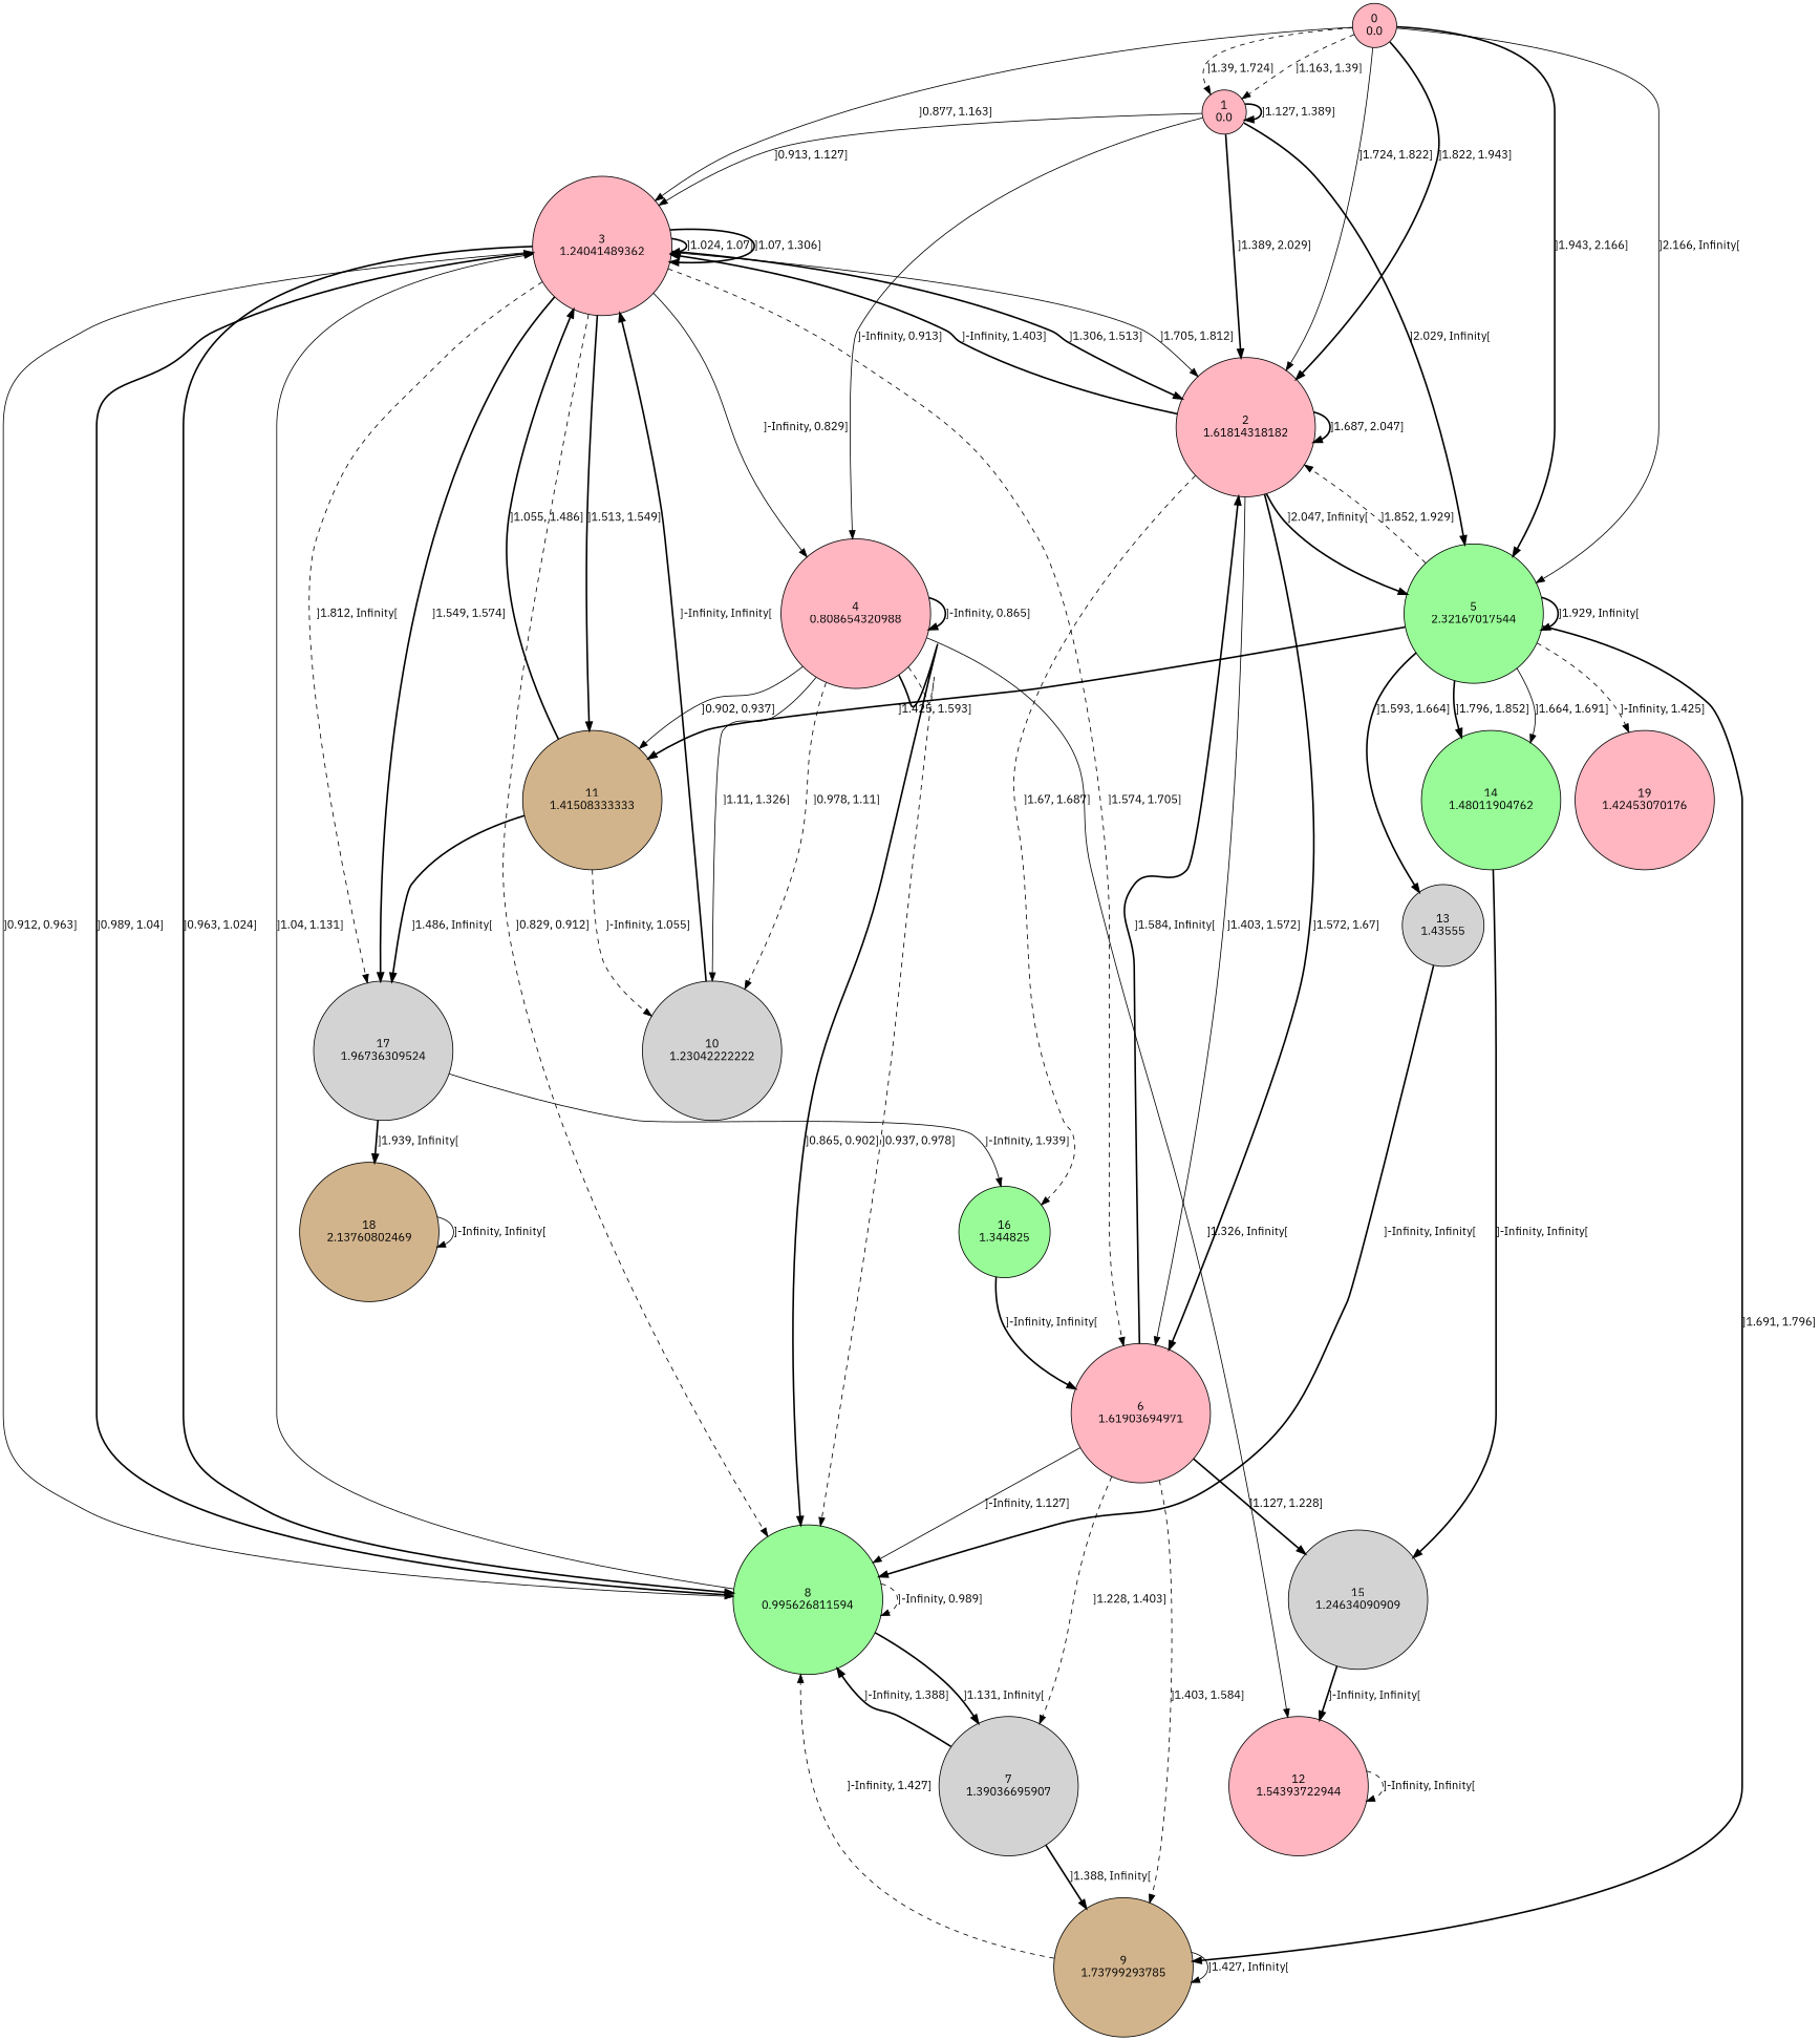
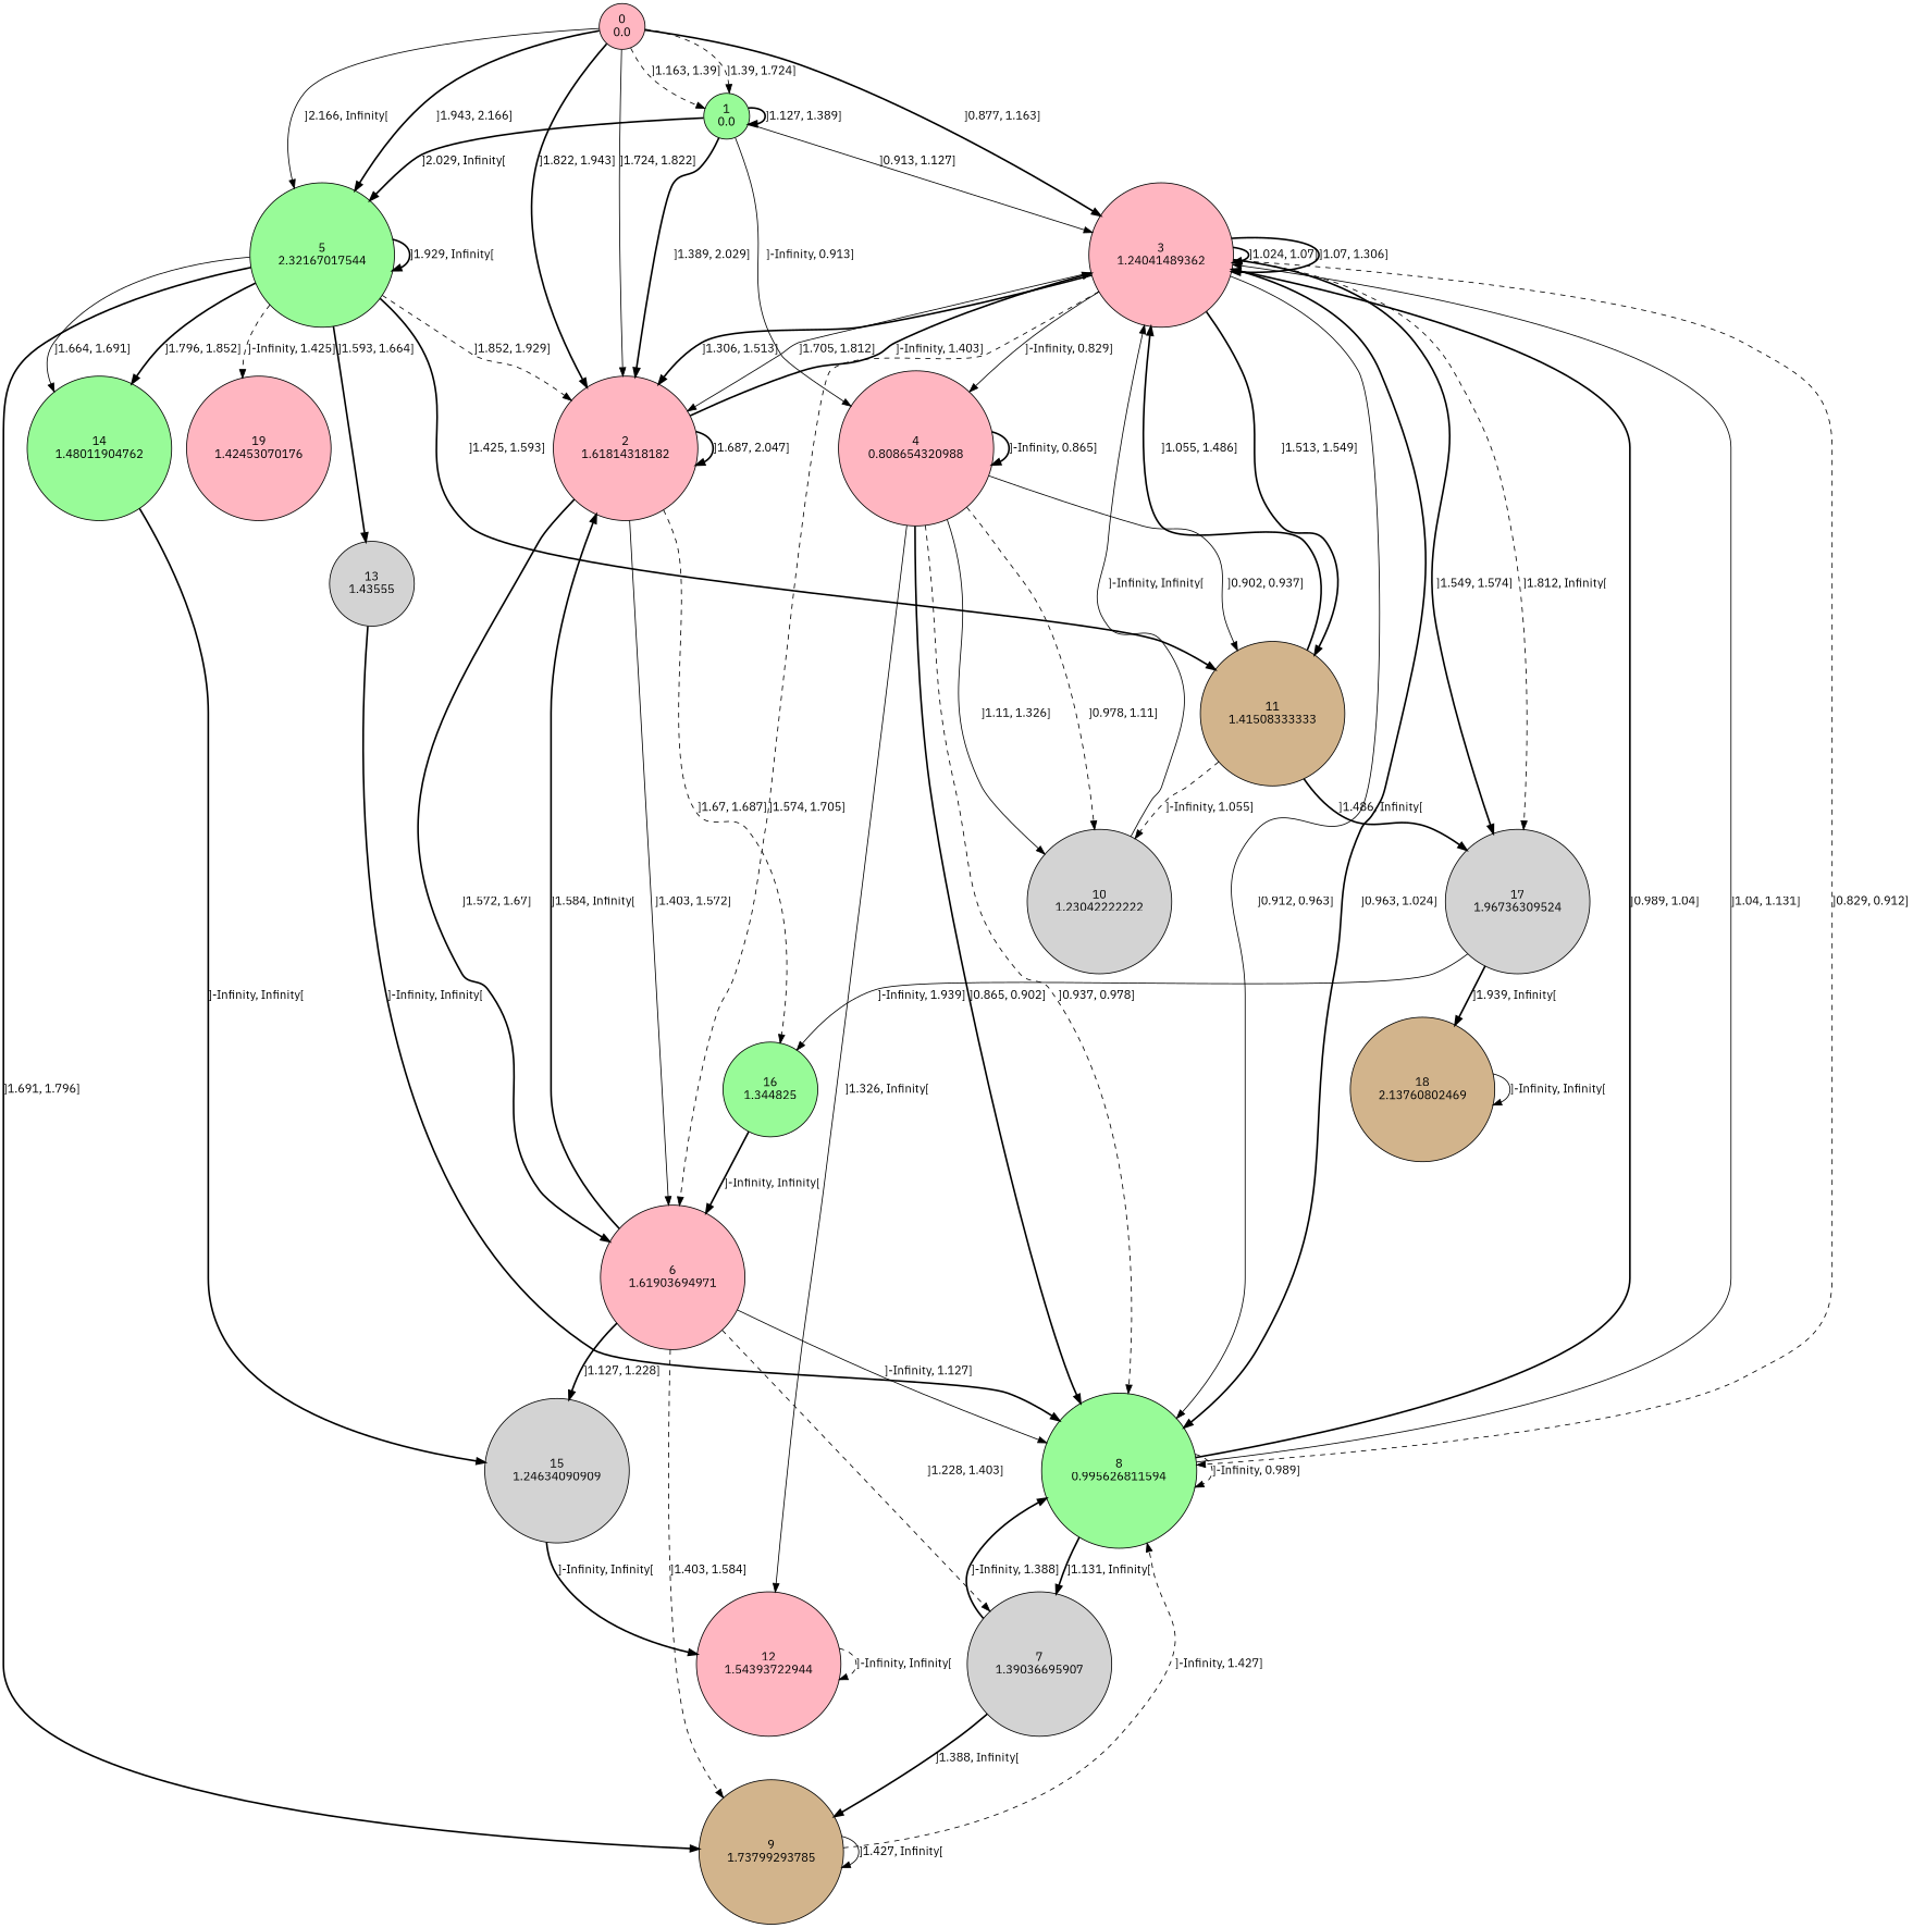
  digraph {
    fontname="IBM Plex Sans"
    node [fillcolor=lightpink fontname="IBM Plex Sans" shape=circle style=filled]
    edge [fontname="IBM Plex Sans" style=bold]
    n1 [label="0\n0.0"]
    n2 [label="3\n1.24041489362"]
-   n3 [label="1\n0.0"]
+   n3 [fillcolor=palegreen label="1\n0.0"]
    n4 [label="2\n1.61814318182"]
    n5 [fillcolor=palegreen label="5\n2.32167017544"]
    n6 [label="4\n0.808654320988"]
    n7 [fillcolor=palegreen label="8\n0.995626811594"]
    n8 [fillcolor=tan label="11\n1.41508333333"]
    n9 [fillcolor=lightgrey label="10\n1.23042222222"]
    n10 [label="12\n1.54393722944"]
    n11 [label="6\n1.61903694971"]
    n12 [fillcolor=lightgrey label="17\n1.96736309524"]
    n13 [fillcolor=palegreen label="16\n1.344825"]
    n14 [label="19\n1.42453070176"]
    n15 [fillcolor=lightgrey label="13\n1.43555"]
    n16 [fillcolor=palegreen label="14\n1.48011904762"]
    n17 [fillcolor=tan label="9\n1.73799293785"]
    n18 [fillcolor=lightgrey label="7\n1.39036695907"]
    n19 [fillcolor=lightgrey label="15\n1.24634090909"]
    n20 [fillcolor=tan label="18\n2.13760802469"]
-   n1 -> n2 [label="]0.877, 1.163]" style=solid]
+   n1 -> n2 [label="]0.877, 1.163]"]
    n1 -> n3 [label="]1.163, 1.39]" style=dashed]
    n1 -> n3 [label="]1.39, 1.724]" style=dashed]
    n1 -> n4 [label="]1.724, 1.822]" style=solid]
    n1 -> n4 [label="]1.822, 1.943]"]
    n1 -> n5 [label="]1.943, 2.166]"]
    n1 -> n5 [label="]2.166, Infinity[" style=solid]
    n2 -> n2 [label="]1.024, 1.07]"]
    n2 -> n2 [label="]1.07, 1.306]"]
    n2 -> n4 [label="]1.306, 1.513]"]
    n2 -> n4 [label="]1.705, 1.812]" style=solid]
    n2 -> n6 [label="]-Infinity, 0.829]" style=solid]
    n2 -> n7 [label="]0.829, 0.912]" style=dashed]
    n2 -> n7 [label="]0.912, 0.963]" style=solid]
    n2 -> n7 [label="]0.963, 1.024]"]
    n2 -> n8 [label="]1.513, 1.549]"]
    n2 -> n11 [label="]1.574, 1.705]" style=dashed]
    n2 -> n12 [label="]1.549, 1.574]"]
    n2 -> n12 [label="]1.812, Infinity[" style=dashed]
    n3 -> n2 [label="]0.913, 1.127]" style=solid]
    n3 -> n3 [label="]1.127, 1.389]"]
    n3 -> n4 [label="]1.389, 2.029]"]
    n3 -> n5 [label="]2.029, Infinity["]
    n3 -> n6 [label="]-Infinity, 0.913]" style=solid]
    n4 -> n2 [label="]-Infinity, 1.403]"]
    n4 -> n4 [label="]1.687, 2.047]"]
-   n4 -> n5 [label="]2.047, Infinity["]
    n4 -> n11 [label="]1.403, 1.572]" style=solid]
    n4 -> n11 [label="]1.572, 1.67]"]
    n4 -> n13 [label="]1.67, 1.687]" style=dashed]
    n5 -> n4 [label="]1.852, 1.929]" style=dashed]
    n5 -> n5 [label="]1.929, Infinity["]
    n5 -> n8 [label="]1.425, 1.593]"]
    n5 -> n14 [label="]-Infinity, 1.425]" style=dashed]
    n5 -> n15 [label="]1.593, 1.664]"]
    n5 -> n16 [label="]1.664, 1.691]" style=solid]
    n5 -> n16 [label="]1.796, 1.852]"]
    n5 -> n17 [label="]1.691, 1.796]"]
    n6 -> n6 [label="]-Infinity, 0.865]"]
    n6 -> n7 [label="]0.865, 0.902]"]
    n6 -> n7 [label="]0.937, 0.978]" style=dashed]
    n6 -> n8 [label="]0.902, 0.937]" style=solid]
    n6 -> n9 [label="]0.978, 1.11]" style=dashed]
    n6 -> n9 [label="]1.11, 1.326]" style=solid]
    n6 -> n10 [label="]1.326, Infinity[" style=solid]
    n7 -> n2 [label="]0.989, 1.04]"]
    n7 -> n2 [label="]1.04, 1.131]" style=solid]
    n7 -> n7 [label="]-Infinity, 0.989]" style=dashed]
    n7 -> n18 [label="]1.131, Infinity["]
    n8 -> n2 [label="]1.055, 1.486]"]
    n8 -> n9 [label="]-Infinity, 1.055]" style=dashed]
    n8 -> n12 [label="]1.486, Infinity["]
-   n9 -> n2 [label="]-Infinity, Infinity["]
+   n9 -> n2 [label="]-Infinity, Infinity[" style=solid]
    n10 -> n10 [label="]-Infinity, Infinity[" style=dashed]
    n11 -> n4 [label="]1.584, Infinity["]
    n11 -> n7 [label="]-Infinity, 1.127]" style=solid]
    n11 -> n17 [label="]1.403, 1.584]" style=dashed]
    n11 -> n18 [label="]1.228, 1.403]" style=dashed]
    n11 -> n19 [label="]1.127, 1.228]"]
    n12 -> n13 [label="]-Infinity, 1.939]" style=solid]
    n12 -> n20 [label="]1.939, Infinity["]
    n13 -> n11 [label="]-Infinity, Infinity["]
    n15 -> n7 [label="]-Infinity, Infinity["]
    n16 -> n19 [label="]-Infinity, Infinity["]
    n17 -> n7 [label="]-Infinity, 1.427]" style=dashed]
    n17 -> n17 [label="]1.427, Infinity[" style=solid]
    n18 -> n7 [label="]-Infinity, 1.388]"]
    n18 -> n17 [label="]1.388, Infinity["]
    n19 -> n10 [label="]-Infinity, Infinity["]
    n20 -> n20 [label="]-Infinity, Infinity[" style=solid]
  }
